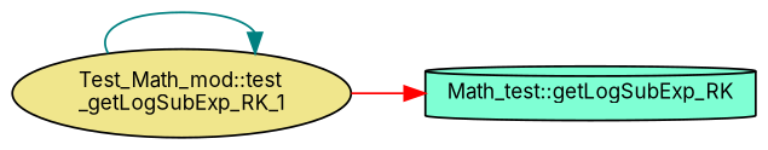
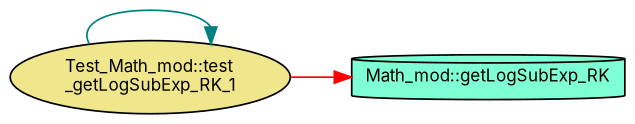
  digraph {
    rankdir=LR
    fontname=Inter
    node [color=black fontname=Inter fontsize=10 style=filled]
    edge [fontname=Inter fontsize=10 labelfontname=Helvetica labelfontsize=10 style=solid]
    n1 [fillcolor=khaki fontcolor=black height=0.2 label="Test_Math_mod::test\l_getLogSubExp_RK_1" shape=ellipse width=0.4]
-   n2 [fillcolor=aquamarine height=0.2 label="Math_test::getLogSubExp_RK" shape=cylinder width=0.4]
+   n2 [fillcolor=aquamarine height=0.2 label="Math_mod::getLogSubExp_RK" shape=cylinder width=0.4]
    n1 -> n1 [color=teal]
    n1 -> n2 [color=red]
  }
